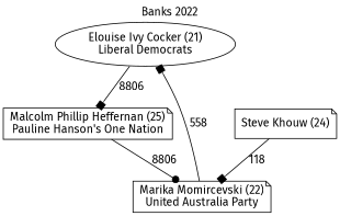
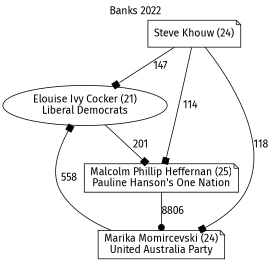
  digraph {
    fontname="Fira Sans"
    label="Banks 2022"
    labelloc=t
    mclimit=10
    node [fontname="Fira Sans" shape=note]
    edge [arrowhead=box fontname="Fira Sans"]
    n1 [label="Elouise Ivy Cocker (21)\nLiberal Democrats" shape=ellipse]
    n2 [label="Malcolm Phillip Heffernan (25)\nPauline Hanson's One Nation"]
-   n3 [label="Marika Momircevski (22)\nUnited Australia Party"]
+   n3 [label="Marika Momircevski (24)\nUnited Australia Party"]
    n4 [label="Steve Khouw (24)\n"]
-   n1 -> n2 [label=8806]
+   n1 -> n2 [label=201]
    n2 -> n3 [arrowhead=dot label=8806]
    n3 -> n1 [label=558]
+   n4 -> n1 [label=147]
+   n4 -> n2 [label=114]
    n4 -> n3 [label=118]
  }
